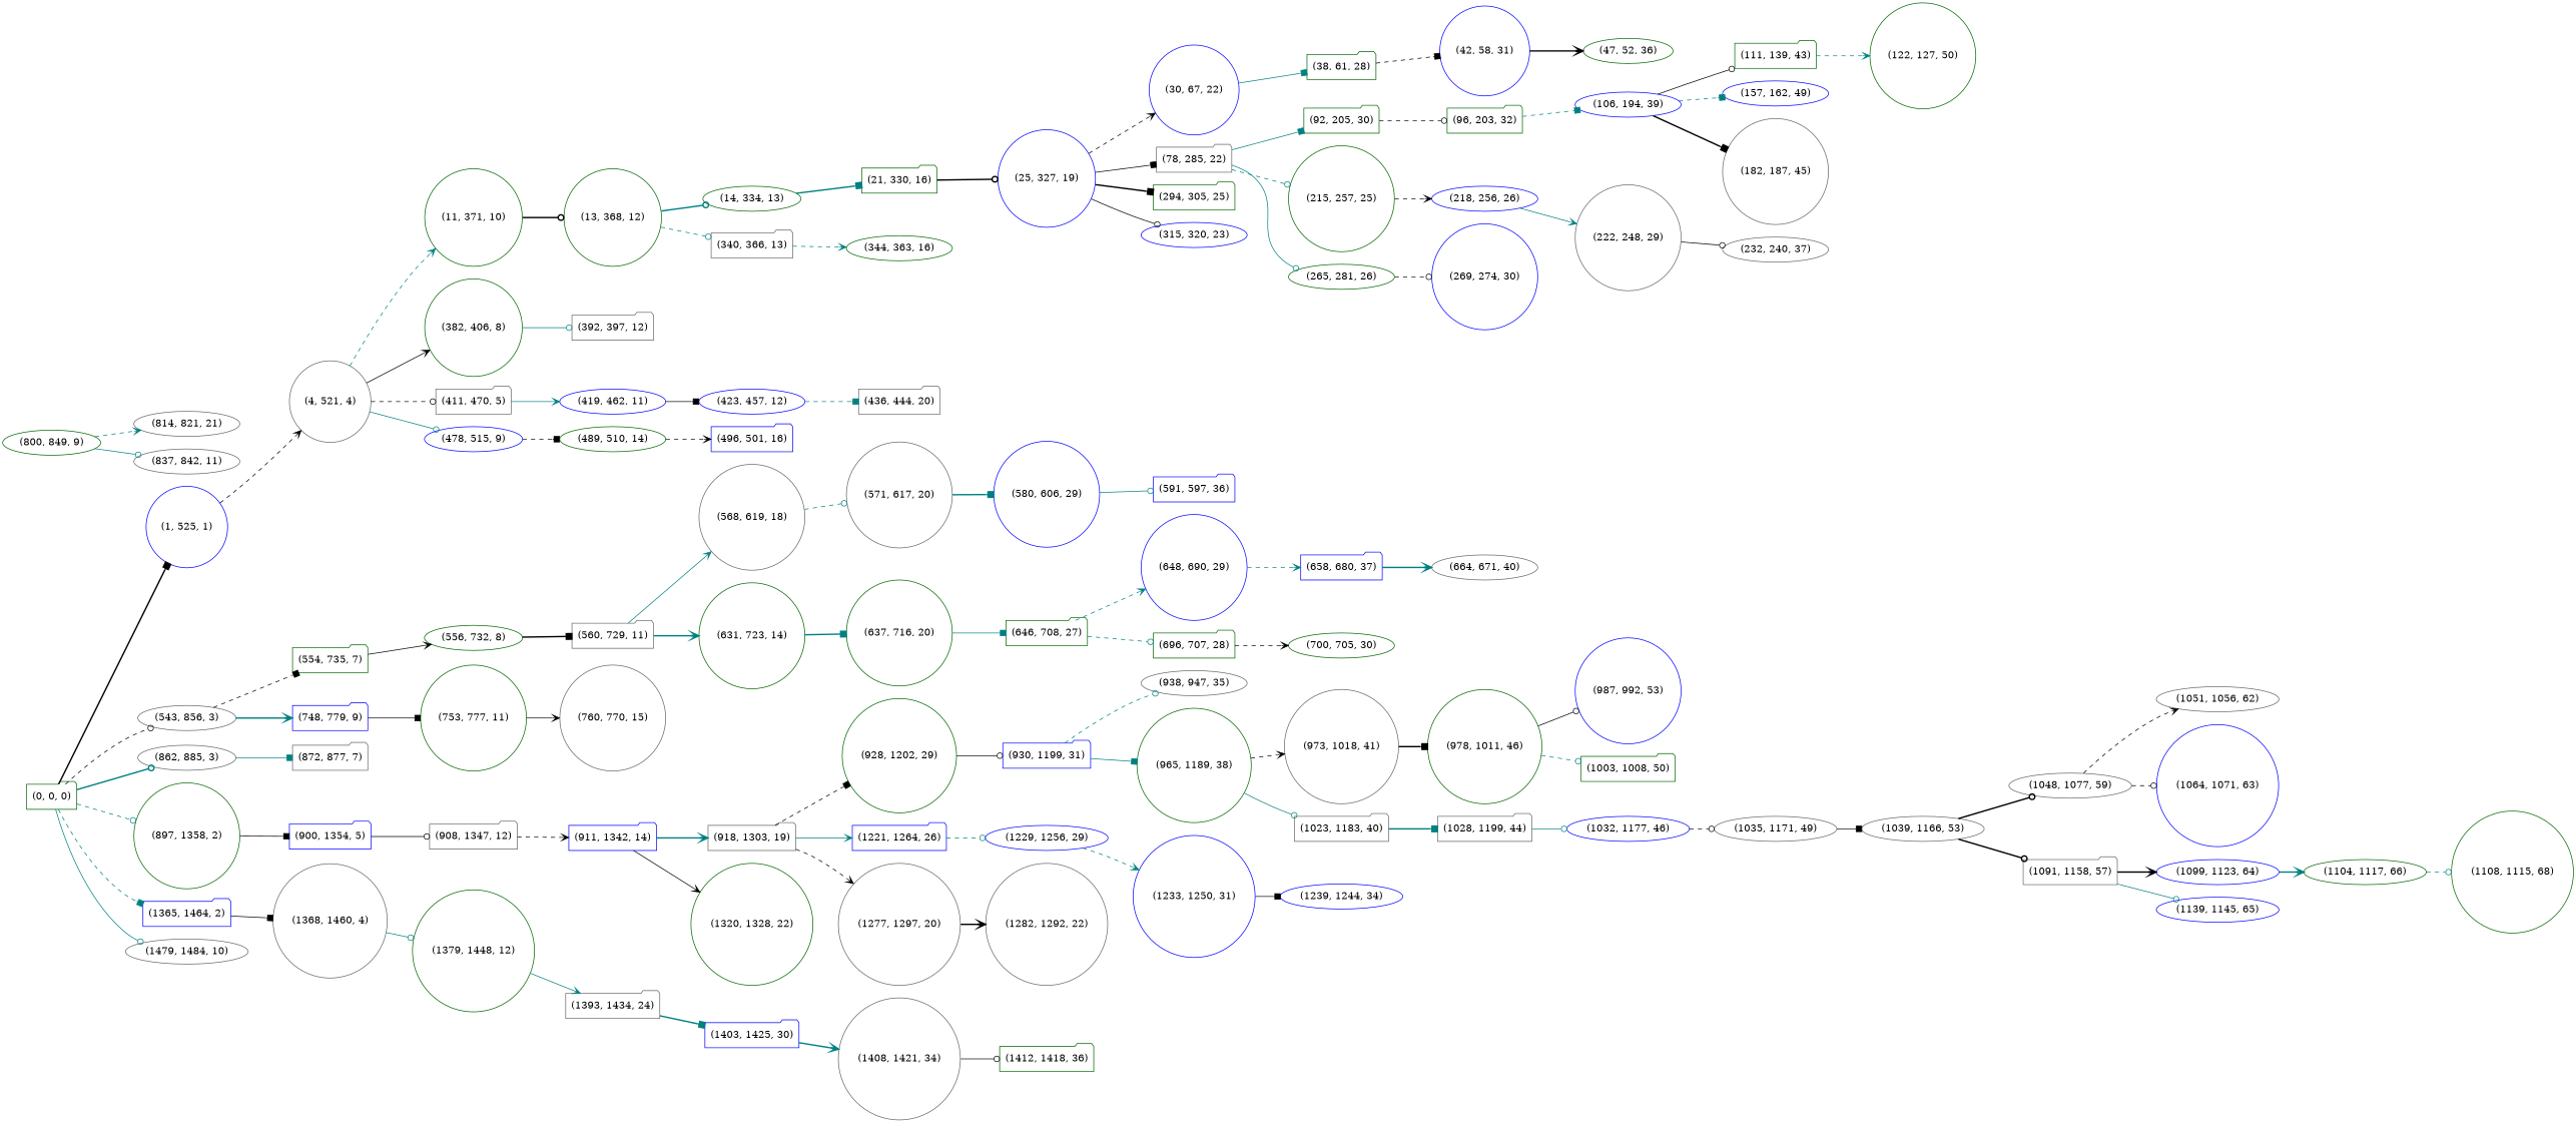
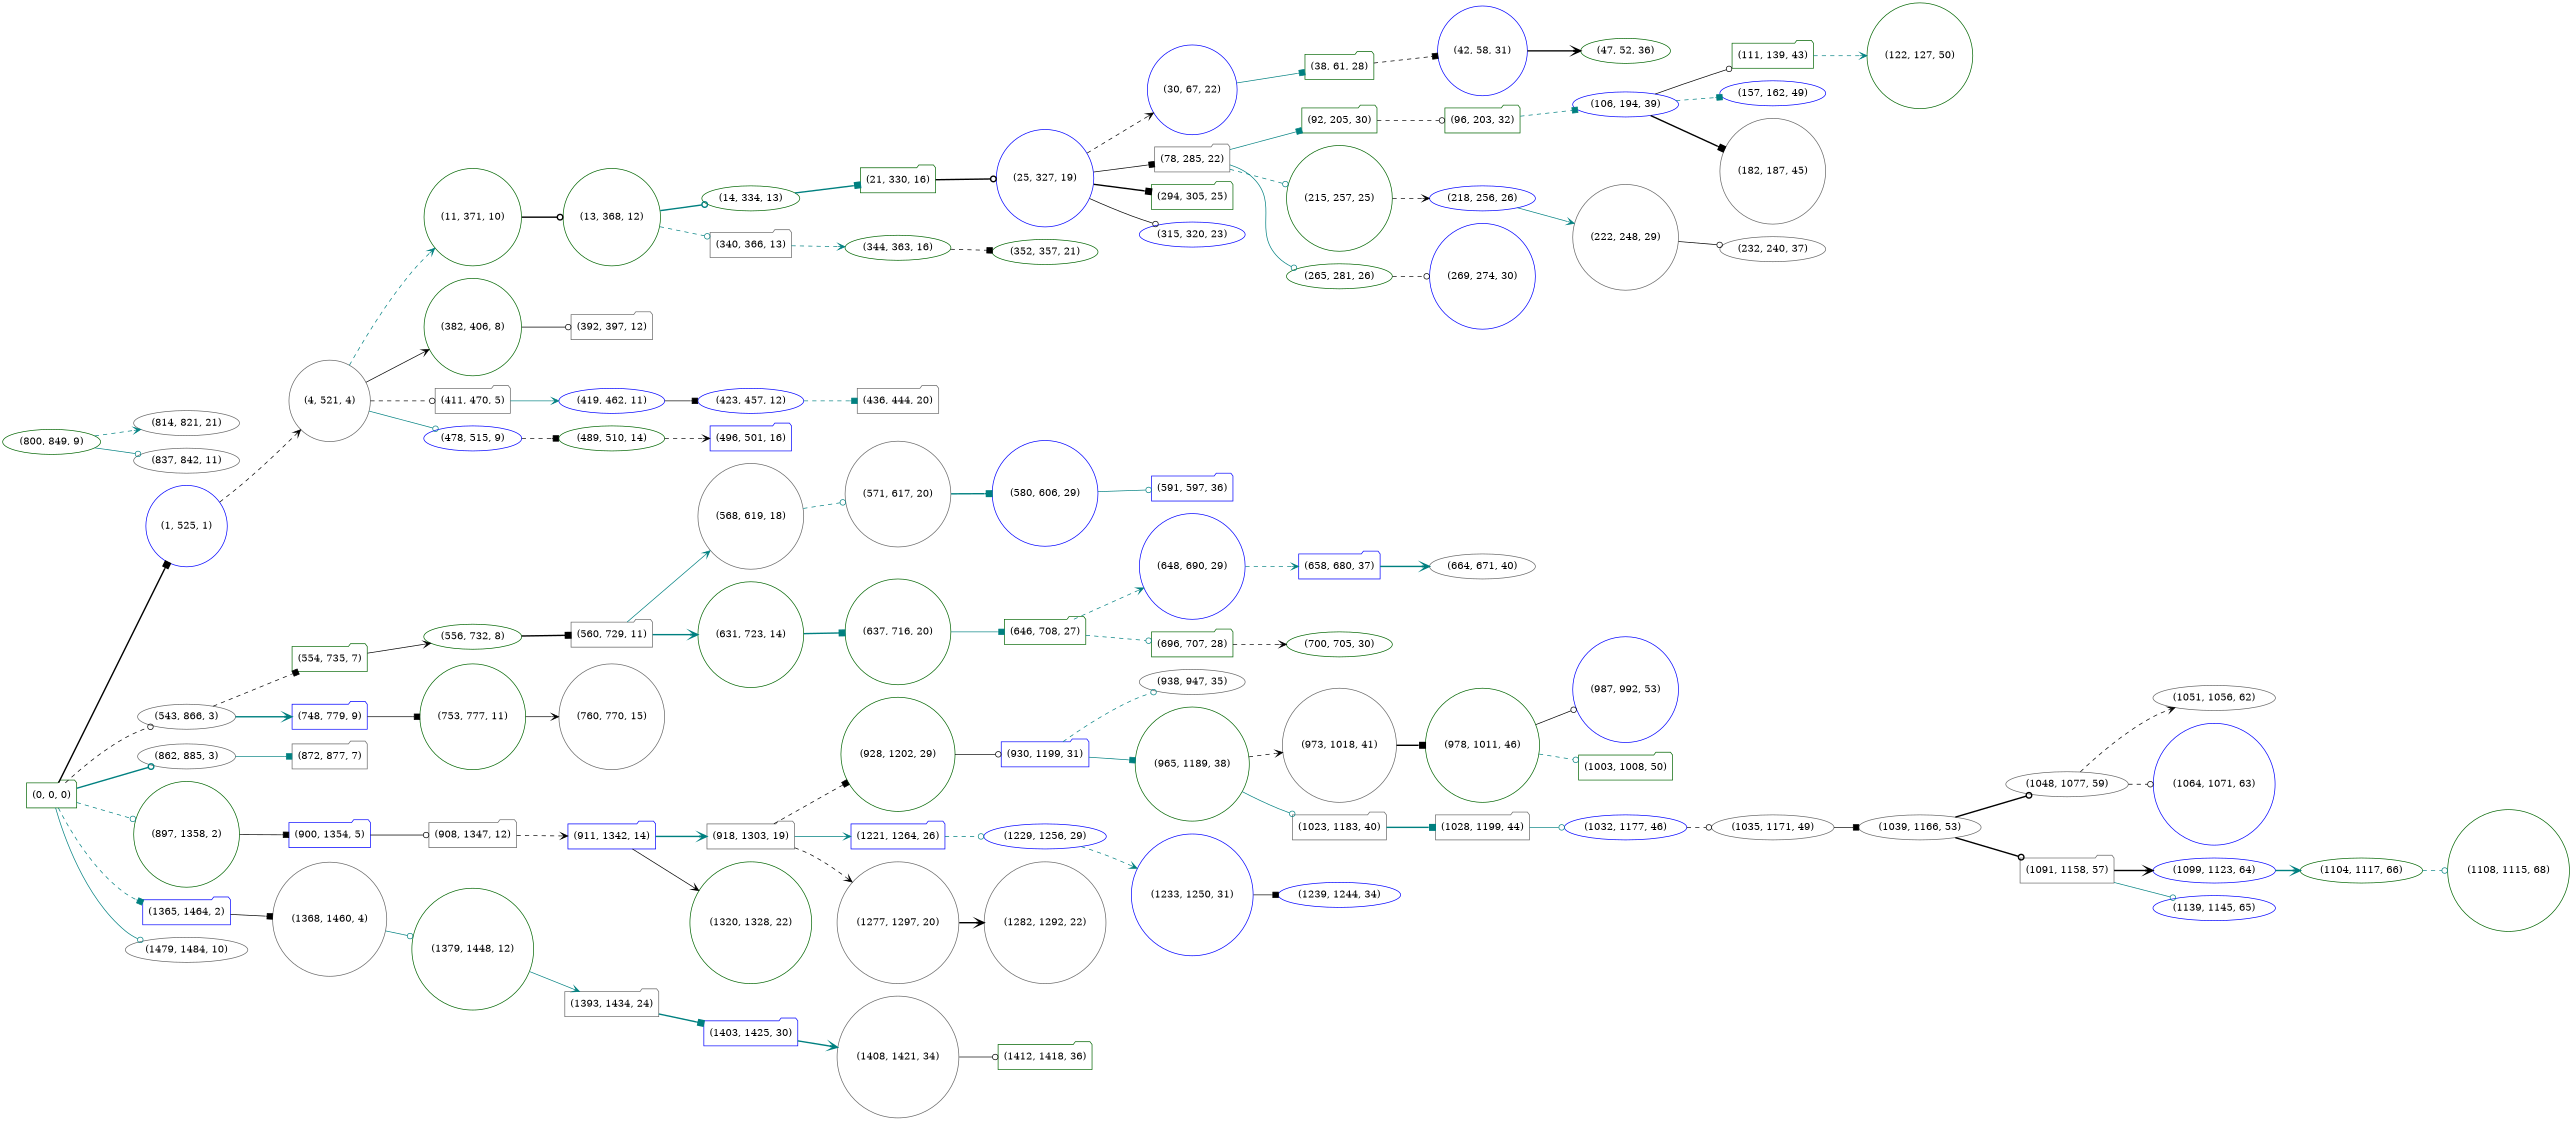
  digraph {
    rankdir=LR
    node [color=darkgreen shape=circle]
    edge [arrowhead=odot color=teal style=dashed]
    "(0, 0, 0)" [shape=folder]
    "(1, 525, 1)" [color=blue]
-   "(543, 856, 3)" [color=gray40 shape=ellipse]
+   "(543, 856, 3)" [color=gray40 shape=ellipse label="(543, 866, 3)"]
    "(862, 885, 3)" [color=gray40 shape=ellipse]
    "(897, 1358, 2)"
    "(1365, 1464, 2)" [color=blue shape=folder]
    "(1479, 1484, 10)" [color=gray40 shape=ellipse]
    "(4, 521, 4)" [color=gray40]
    "(554, 735, 7)" [shape=folder]
    "(748, 779, 9)" [color=blue shape=folder]
    "(872, 877, 7)" [color=gray40 shape=folder]
    "(900, 1354, 5)" [color=blue shape=folder]
    "(1368, 1460, 4)" [color=gray40]
    "(11, 371, 10)"
    "(382, 406, 8)"
    "(411, 470, 5)" [color=gray40 shape=folder]
    "(478, 515, 9)" [color=blue shape=ellipse]
    "(13, 368, 12)"
    "(392, 397, 12)" [color=gray40 shape=folder]
    "(419, 462, 11)" [color=blue shape=ellipse]
    "(489, 510, 14)" [shape=ellipse]
    "(14, 334, 13)" [shape=ellipse]
    "(340, 366, 13)" [color=gray40 shape=folder]
    "(21, 330, 16)" [shape=folder]
    "(344, 363, 16)" [shape=ellipse]
    "(25, 327, 19)" [color=blue]
    "(30, 67, 22)" [color=blue]
    "(78, 285, 22)" [color=gray40 shape=folder]
    "(294, 305, 25)" [shape=folder]
    "(315, 320, 23)" [color=blue shape=ellipse]
    "(38, 61, 28)" [shape=folder]
    "(92, 205, 30)" [shape=folder]
    "(215, 257, 25)"
    "(265, 281, 26)" [shape=ellipse]
    "(42, 58, 31)" [color=blue]
    "(47, 52, 36)" [shape=ellipse]
    "(96, 203, 32)" [shape=folder]
    "(218, 256, 26)" [color=blue shape=ellipse]
    "(269, 274, 30)" [color=blue]
    "(106, 194, 39)" [color=blue shape=ellipse]
    "(111, 139, 43)" [shape=folder]
    "(157, 162, 49)" [color=blue shape=ellipse]
    "(182, 187, 45)" [color=gray40]
    "(122, 127, 50)"
    "(222, 248, 29)" [color=gray40]
    "(232, 240, 37)" [color=gray40 shape=ellipse]
+   "(352, 357, 21)" [shape=ellipse]
    "(423, 457, 12)" [color=blue shape=ellipse]
    "(436, 444, 20)" [color=gray40 shape=folder]
    "(496, 501, 16)" [color=blue shape=folder]
    "(556, 732, 8)" [shape=ellipse]
    "(753, 777, 11)"
    "(800, 849, 9)" [shape=ellipse]
    "(814, 821, 21)" [color=gray40 shape=ellipse]
    "(837, 842, 11)" [color=gray40 shape=ellipse]
    "(560, 729, 11)" [color=gray40 shape=folder]
    "(568, 619, 18)" [color=gray40]
    "(631, 723, 14)"
    "(571, 617, 20)" [color=gray40]
    "(637, 716, 20)"
    "(580, 606, 29)" [color=blue]
    "(591, 597, 36)" [color=blue shape=folder]
    "(646, 708, 27)" [shape=folder]
    "(648, 690, 29)" [color=blue]
    "(696, 707, 28)" [shape=folder]
    "(658, 680, 37)" [color=blue shape=folder]
    "(700, 705, 30)" [shape=ellipse]
    "(664, 671, 40)" [color=gray40 shape=ellipse]
    "(760, 770, 15)" [color=gray40]
    "(908, 1347, 12)" [color=gray40 shape=folder]
    "(911, 1342, 14)" [color=blue shape=folder]
    "(918, 1303, 19)" [color=gray40 shape=folder]
    "(1320, 1328, 22)"
    "(928, 1202, 29)"
    "(1221, 1264, 26)" [color=blue shape=folder]
    "(1277, 1297, 20)" [color=gray40]
    "(930, 1199, 31)" [color=blue shape=folder]
    "(1229, 1256, 29)" [color=blue shape=ellipse]
    "(1282, 1292, 22)" [color=gray40]
    "(938, 947, 35)" [color=gray40 shape=ellipse]
    "(965, 1189, 38)"
    "(973, 1018, 41)" [color=gray40]
    "(1023, 1183, 40)" [color=gray40 shape=folder]
    n84 [label="(978, 1011, 46)"]
    n85 [color=gray40 label="(1028, 1199, 44)" shape=folder]
    "(987, 992, 53)" [color=blue]
    "(1003, 1008, 50)" [shape=folder]
    "(1032, 1177, 46)" [color=blue shape=ellipse]
    "(1035, 1171, 49)" [color=gray40 shape=ellipse]
    "(1039, 1166, 53)" [color=gray40 shape=ellipse]
    "(1048, 1077, 59)" [color=gray40 shape=ellipse]
    "(1091, 1158, 57)" [color=gray40 shape=folder]
    "(1051, 1056, 62)" [color=gray40 shape=ellipse]
    "(1064, 1071, 63)" [color=blue]
    "(1099, 1123, 64)" [color=blue shape=ellipse]
    "(1139, 1145, 65)" [color=blue shape=ellipse]
    "(1104, 1117, 66)" [shape=ellipse]
    "(1108, 1115, 68)"
    "(1233, 1250, 31)" [color=blue]
    "(1239, 1244, 34)" [color=blue shape=ellipse]
    "(1379, 1448, 12)"
    "(1393, 1434, 24)" [color=gray40 shape=folder]
    "(1403, 1425, 30)" [color=blue shape=folder]
    "(1408, 1421, 34)" [color=gray40]
    "(1412, 1418, 36)" [shape=folder]
    "(0, 0, 0)" -> "(1, 525, 1)" [arrowhead=box color=black style=bold]
    "(0, 0, 0)" -> "(543, 856, 3)" [color=black]
    "(0, 0, 0)" -> "(862, 885, 3)" [style=bold]
    "(0, 0, 0)" -> "(897, 1358, 2)"
    "(0, 0, 0)" -> "(1365, 1464, 2)" [arrowhead=box]
    "(0, 0, 0)" -> "(1479, 1484, 10)" [style=solid]
    "(1, 525, 1)" -> "(4, 521, 4)" [arrowhead=vee color=black]
    "(543, 856, 3)" -> "(554, 735, 7)" [arrowhead=box color=black]
    "(543, 856, 3)" -> "(748, 779, 9)" [arrowhead=vee style=bold]
    "(862, 885, 3)" -> "(872, 877, 7)" [arrowhead=box style=solid]
    "(897, 1358, 2)" -> "(900, 1354, 5)" [arrowhead=box color=black style=solid]
    "(1365, 1464, 2)" -> "(1368, 1460, 4)" [arrowhead=box color=black style=solid]
    "(4, 521, 4)" -> "(11, 371, 10)" [arrowhead=vee]
    "(4, 521, 4)" -> "(382, 406, 8)" [arrowhead=vee color=black style=solid]
    "(4, 521, 4)" -> "(411, 470, 5)" [color=black]
    "(4, 521, 4)" -> "(478, 515, 9)" [style=solid]
    "(554, 735, 7)" -> "(556, 732, 8)" [arrowhead=vee color=black style=solid]
    "(748, 779, 9)" -> "(753, 777, 11)" [arrowhead=box color=black style=solid]
    "(900, 1354, 5)" -> "(908, 1347, 12)" [color=black style=solid]
    "(1368, 1460, 4)" -> "(1379, 1448, 12)" [style=solid]
    "(11, 371, 10)" -> "(13, 368, 12)" [color=black style=bold]
-   "(382, 406, 8)" -> "(392, 397, 12)" [style=solid]
+   "(382, 406, 8)" -> "(392, 397, 12)" [color=black style=solid]
    "(411, 470, 5)" -> "(419, 462, 11)" [arrowhead=vee style=solid]
    "(478, 515, 9)" -> "(489, 510, 14)" [arrowhead=box color=black]
    "(13, 368, 12)" -> "(14, 334, 13)" [style=bold]
    "(13, 368, 12)" -> "(340, 366, 13)"
    "(419, 462, 11)" -> "(423, 457, 12)" [arrowhead=box color=black style=solid]
    "(489, 510, 14)" -> "(496, 501, 16)" [arrowhead=vee color=black]
    "(14, 334, 13)" -> "(21, 330, 16)" [arrowhead=box style=bold]
    "(340, 366, 13)" -> "(344, 363, 16)" [arrowhead=vee]
    "(21, 330, 16)" -> "(25, 327, 19)" [color=black style=bold]
+   "(344, 363, 16)" -> "(352, 357, 21)" [arrowhead=box color=black]
    "(25, 327, 19)" -> "(30, 67, 22)" [arrowhead=vee color=black]
    "(25, 327, 19)" -> "(78, 285, 22)" [arrowhead=box color=black style=solid]
    "(25, 327, 19)" -> "(294, 305, 25)" [arrowhead=box color=black style=bold]
    "(25, 327, 19)" -> "(315, 320, 23)" [color=black style=solid]
    "(30, 67, 22)" -> "(38, 61, 28)" [arrowhead=box style=solid]
    "(78, 285, 22)" -> "(92, 205, 30)" [arrowhead=box style=solid]
    "(78, 285, 22)" -> "(215, 257, 25)"
    "(78, 285, 22)" -> "(265, 281, 26)" [style=solid]
    "(38, 61, 28)" -> "(42, 58, 31)" [arrowhead=box color=black]
    "(92, 205, 30)" -> "(96, 203, 32)" [color=black]
    "(215, 257, 25)" -> "(218, 256, 26)" [arrowhead=vee color=black]
    "(265, 281, 26)" -> "(269, 274, 30)" [color=black]
    "(42, 58, 31)" -> "(47, 52, 36)" [arrowhead=vee color=black style=bold]
    "(96, 203, 32)" -> "(106, 194, 39)" [arrowhead=box]
    "(218, 256, 26)" -> "(222, 248, 29)" [arrowhead=vee style=solid]
    "(106, 194, 39)" -> "(111, 139, 43)" [color=black style=solid]
    "(106, 194, 39)" -> "(157, 162, 49)" [arrowhead=box]
    "(106, 194, 39)" -> "(182, 187, 45)" [arrowhead=box color=black style=bold]
    "(111, 139, 43)" -> "(122, 127, 50)" [arrowhead=vee]
    "(222, 248, 29)" -> "(232, 240, 37)" [color=black style=solid]
    "(423, 457, 12)" -> "(436, 444, 20)" [arrowhead=box]
    "(556, 732, 8)" -> "(560, 729, 11)" [arrowhead=box color=black style=bold]
    "(753, 777, 11)" -> "(760, 770, 15)" [arrowhead=vee color=black style=solid]
    "(800, 849, 9)" -> "(814, 821, 21)" [arrowhead=vee]
    "(800, 849, 9)" -> "(837, 842, 11)" [style=solid]
    "(560, 729, 11)" -> "(568, 619, 18)" [arrowhead=vee style=solid]
    "(560, 729, 11)" -> "(631, 723, 14)" [arrowhead=vee style=bold]
    "(568, 619, 18)" -> "(571, 617, 20)"
    "(631, 723, 14)" -> "(637, 716, 20)" [arrowhead=box style=bold]
    "(571, 617, 20)" -> "(580, 606, 29)" [arrowhead=box style=bold]
    "(637, 716, 20)" -> "(646, 708, 27)" [arrowhead=box style=solid]
    "(580, 606, 29)" -> "(591, 597, 36)" [style=solid]
    "(646, 708, 27)" -> "(648, 690, 29)" [arrowhead=vee]
    "(646, 708, 27)" -> "(696, 707, 28)"
    "(648, 690, 29)" -> "(658, 680, 37)" [arrowhead=vee]
    "(696, 707, 28)" -> "(700, 705, 30)" [arrowhead=vee color=black]
    "(658, 680, 37)" -> "(664, 671, 40)" [arrowhead=vee style=bold]
    "(908, 1347, 12)" -> "(911, 1342, 14)" [arrowhead=vee color=black]
    "(911, 1342, 14)" -> "(918, 1303, 19)" [arrowhead=vee style=bold]
    "(911, 1342, 14)" -> "(1320, 1328, 22)" [arrowhead=vee color=black style=solid]
    "(918, 1303, 19)" -> "(928, 1202, 29)" [arrowhead=box color=black]
    "(918, 1303, 19)" -> "(1221, 1264, 26)" [arrowhead=vee style=solid]
    "(918, 1303, 19)" -> "(1277, 1297, 20)" [arrowhead=vee color=black]
    "(928, 1202, 29)" -> "(930, 1199, 31)" [color=black style=solid]
    "(1221, 1264, 26)" -> "(1229, 1256, 29)"
    "(1277, 1297, 20)" -> "(1282, 1292, 22)" [arrowhead=vee color=black style=bold]
    "(930, 1199, 31)" -> "(938, 947, 35)"
    "(930, 1199, 31)" -> "(965, 1189, 38)" [arrowhead=box style=solid]
    "(1229, 1256, 29)" -> "(1233, 1250, 31)" [arrowhead=vee]
    "(965, 1189, 38)" -> "(973, 1018, 41)" [arrowhead=vee color=black]
    "(965, 1189, 38)" -> "(1023, 1183, 40)" [style=solid]
    "(973, 1018, 41)" -> n84 [arrowhead=box color=black style=bold]
    "(1023, 1183, 40)" -> n85 [arrowhead=box style=bold]
    n84 -> "(987, 992, 53)" [color=black style=solid]
    n84 -> "(1003, 1008, 50)"
    n85 -> "(1032, 1177, 46)" [style=solid]
    "(1032, 1177, 46)" -> "(1035, 1171, 49)" [color=black]
    "(1035, 1171, 49)" -> "(1039, 1166, 53)" [arrowhead=box color=black style=solid]
    "(1039, 1166, 53)" -> "(1048, 1077, 59)" [color=black style=bold]
    "(1039, 1166, 53)" -> "(1091, 1158, 57)" [color=black style=bold]
    "(1048, 1077, 59)" -> "(1051, 1056, 62)" [arrowhead=vee color=black]
    "(1048, 1077, 59)" -> "(1064, 1071, 63)" [color=black]
    "(1091, 1158, 57)" -> "(1099, 1123, 64)" [arrowhead=vee color=black style=bold]
    "(1091, 1158, 57)" -> "(1139, 1145, 65)" [style=solid]
    "(1099, 1123, 64)" -> "(1104, 1117, 66)" [arrowhead=vee style=bold]
    "(1104, 1117, 66)" -> "(1108, 1115, 68)"
    "(1233, 1250, 31)" -> "(1239, 1244, 34)" [arrowhead=box color=black style=solid]
    "(1379, 1448, 12)" -> "(1393, 1434, 24)" [arrowhead=vee style=solid]
    "(1393, 1434, 24)" -> "(1403, 1425, 30)" [arrowhead=box style=bold]
    "(1403, 1425, 30)" -> "(1408, 1421, 34)" [arrowhead=vee style=bold]
    "(1408, 1421, 34)" -> "(1412, 1418, 36)" [color=black style=solid]
  }
